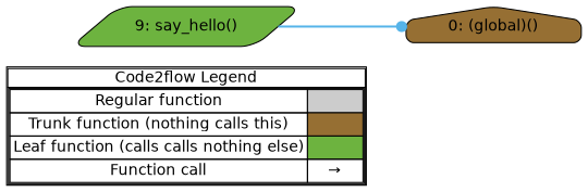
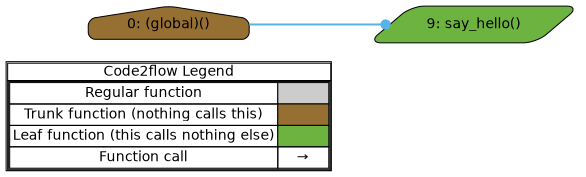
  digraph {
    concentrate=true
    rankdir=LR
    splines=ortho
    fontname="DejaVu Sans"
    node [fontname="DejaVu Sans" style="rounded,filled"]
-   n1 [label=<         <table cellspacing="0" cellpadding="0" border="1"><tr><td>Code2flow Legend</td></tr><tr><td>         <table cellspacing="0">         <tr><td>Regular function</td><td width="50px" bgcolor='#cccccc'></td></tr>         <tr><td>Trunk function (nothing calls this)</td><td bgcolor='#966F33'></td></tr>         <tr><td>Leaf function (calls calls nothing else)</td><td bgcolor='#6db33f'></td></tr>         <tr><td>Function call</td><td><font color='black'>&#8594;</font></td></tr>         </table></td></tr></table>         > margin=0 shape=none style=""]
+   n1 [label=<         <table cellspacing="0" cellpadding="0" border="1"><tr><td>Code2flow Legend</td></tr><tr><td>         <table cellspacing="0">         <tr><td>Regular function</td><td width="50px" bgcolor='#cccccc'></td></tr>         <tr><td>Trunk function (nothing calls this)</td><td bgcolor='#966F33'></td></tr>         <tr><td>Leaf function (this calls nothing else)</td><td bgcolor='#6db33f'></td></tr>         <tr><td>Function call</td><td><font color='black'>&#8594;</font></td></tr>         </table></td></tr></table>         > margin=0 shape=none style=""]
    n2 [fillcolor="#966F33" label="0: (global)()" shape=house]
    n3 [fillcolor="#6db33f" label="9: say_hello()" shape=parallelogram]
    subgraph sub_1 {
      label=legend
      rank=min
      n1
    }
    subgraph sub_2 {
      label="File: main"
      style=dotted
      n2
      n3
    }
-   n3 -> n2 [color="#56B4E9" penwidth=2 style=solid arrowhead=dot fontname="DejaVu Sans"]
+   n2 -> n3 [color="#56B4E9" penwidth=2 style=solid arrowhead=dot fontname="DejaVu Sans"]
  }
